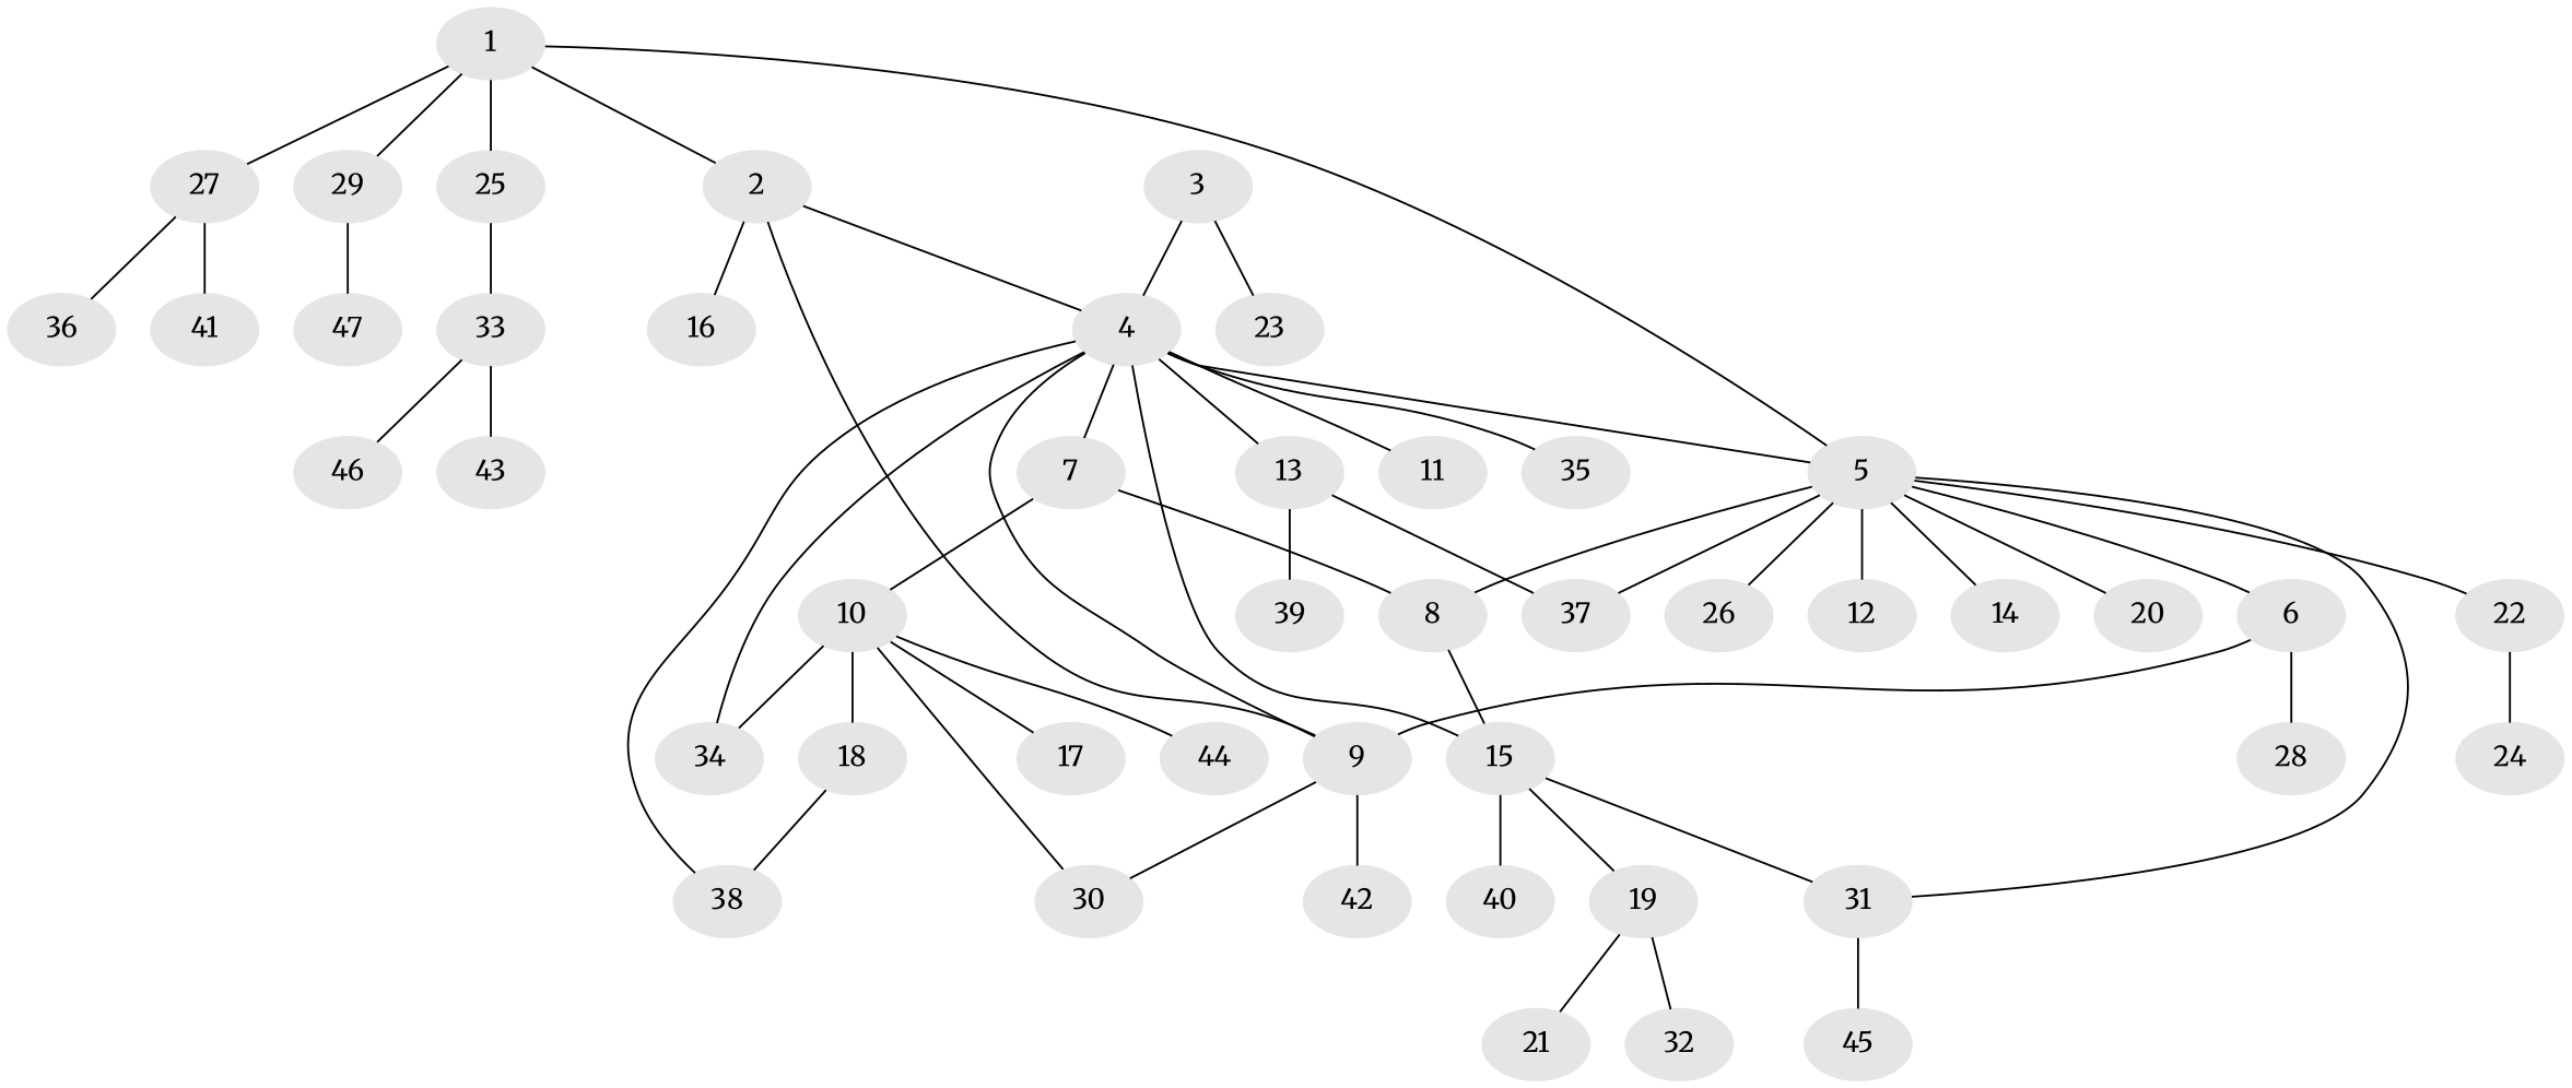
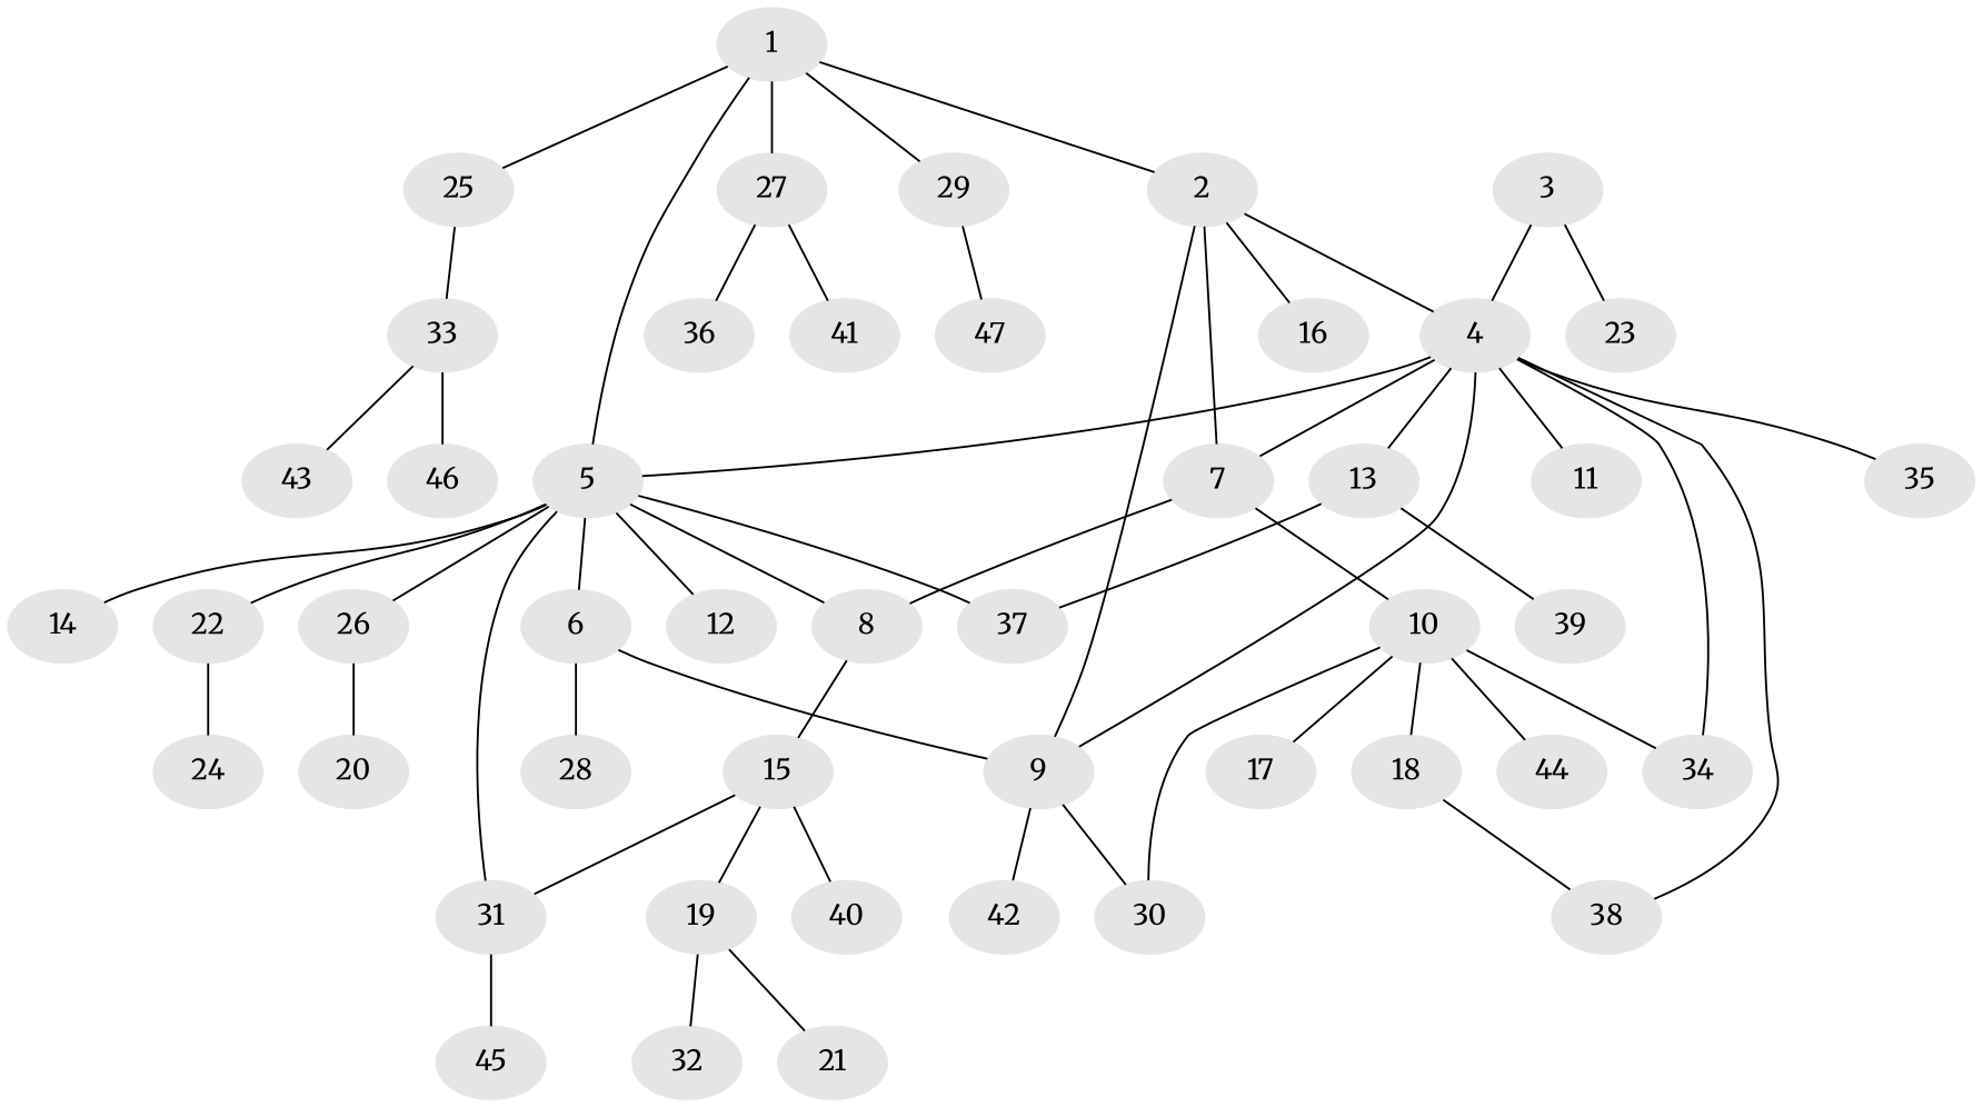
  graph {
    fontname=Merriweather
    node [color=gray90 fontname=Merriweather style=filled]
    edge [fontname=Merriweather]
    1
    2
    5
    25
    27
    29
    4
    7
    9
    16
    6
    8
    12
    14
    20
    22
    26
    31
    37
    33
    36
    41
    47
    11
    13
    15
    34
    35
    38
    10
    42
    30
    3
    23
    39
    19
    40
    28
    24
    45
    17
    18
    44
    21
    32
    43
    46
    1 -- 2
    1 -- 5
    1 -- 25
    1 -- 27
    1 -- 29
    2 -- 4
+   2 -- 7
    2 -- 9
    2 -- 16
    5 -- 6
    5 -- 8
    5 -- 12
    5 -- 14
-   5 -- 20
+   26 -- 20
    5 -- 22
    5 -- 26
    5 -- 31
    5 -- 37
    25 -- 33
    27 -- 36
    27 -- 41
    29 -- 47
    4 -- 5
    4 -- 7
    4 -- 9
    4 -- 11
    4 -- 13
-   4 -- 15
    4 -- 34
    4 -- 35
    4 -- 38
    7 -- 8
    7 -- 10
    9 -- 42
    9 -- 30
    6 -- 9
    6 -- 28
    8 -- 15
    22 -- 24
    31 -- 45
    33 -- 43
    33 -- 46
    13 -- 37
    13 -- 39
    15 -- 31
    15 -- 19
    15 -- 40
    10 -- 34
    10 -- 30
    10 -- 17
    10 -- 18
    10 -- 44
    3 -- 4
    3 -- 23
    19 -- 21
    19 -- 32
    18 -- 38
  }
